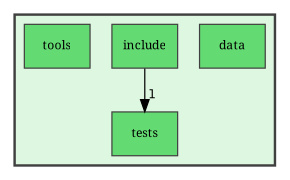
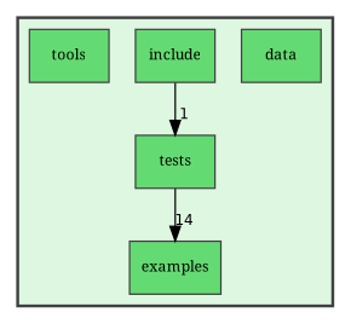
  digraph {
    compound=true
    fontname="Noto Serif"
    node [color=grey25 fillcolor="#64db72" fontname="Noto Serif" fontsize=10 shape=box style="filled,"]
    edge [fontname="Noto Serif" fontsize=10 labeldistance=1.5 labelfontname=Helvetica labelfontsize=10]
    n1 [label=data]
+   n2 [label=examples]
    n3 [label=include]
    n4 [label=tests]
    n5 [label=tools]
    subgraph cluster_1 {
      bgcolor="#def7e1"
      fontsize=10
      pencolor=grey25
      style="filled,bold,"
      n1
+     n2
      n3
      n4
      n5
    }
    n3 -> n4 [headlabel=1]
+   n4 -> n2 [headlabel=14]
  }
